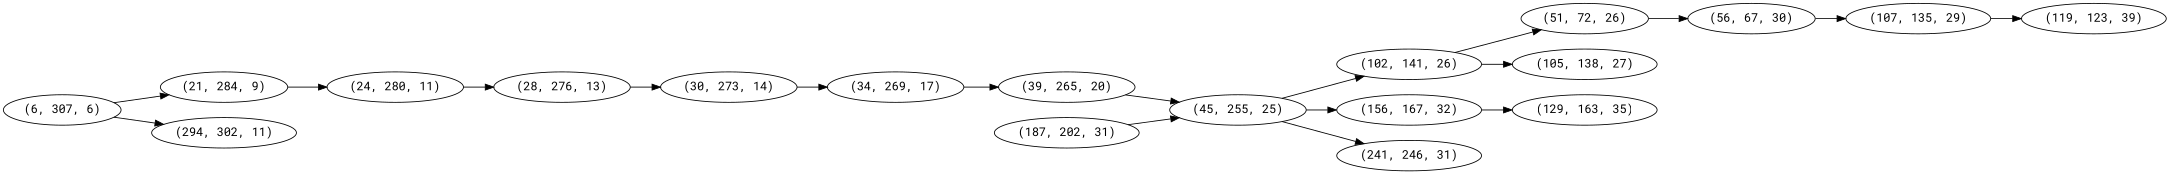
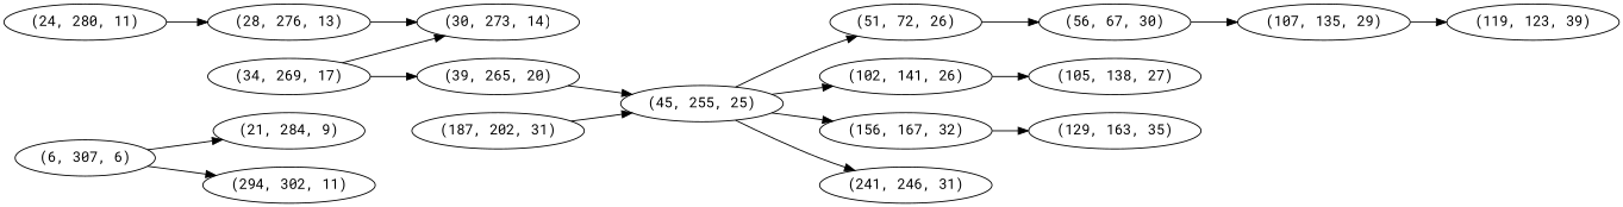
  digraph {
    fontname="Roboto Mono"
    rankdir=LR
    node [fontname="Roboto Mono"]
    edge [fontname="Roboto Mono"]
    "(6, 307, 6)"
    "(21, 284, 9)"
    "(294, 302, 11)"
    "(24, 280, 11)"
    "(28, 276, 13)"
    "(30, 273, 14)"
    "(34, 269, 17)"
    "(39, 265, 20)"
    "(45, 255, 25)"
    "(51, 72, 26)"
    "(102, 141, 26)"
    "(156, 167, 32)"
    "(241, 246, 31)"
    "(56, 67, 30)"
    "(105, 138, 27)"
    n16 [label="(129, 163, 35)"]
    "(187, 202, 31)"
    "(107, 135, 29)"
    "(119, 123, 39)"
    "(6, 307, 6)" -> "(21, 284, 9)"
    "(6, 307, 6)" -> "(294, 302, 11)"
-   "(21, 284, 9)" -> "(24, 280, 11)"
    "(24, 280, 11)" -> "(28, 276, 13)"
    "(28, 276, 13)" -> "(30, 273, 14)"
-   "(30, 273, 14)" -> "(34, 269, 17)"
+   "(34, 269, 17)" -> "(30, 273, 14)"
    "(34, 269, 17)" -> "(39, 265, 20)"
    "(39, 265, 20)" -> "(45, 255, 25)"
-   "(102, 141, 26)" -> "(51, 72, 26)"
+   "(45, 255, 25)" -> "(51, 72, 26)"
    "(45, 255, 25)" -> "(102, 141, 26)"
    "(45, 255, 25)" -> "(156, 167, 32)"
    "(45, 255, 25)" -> "(241, 246, 31)"
    "(51, 72, 26)" -> "(56, 67, 30)"
    "(102, 141, 26)" -> "(105, 138, 27)"
    "(156, 167, 32)" -> n16
    "(56, 67, 30)" -> "(107, 135, 29)"
    "(187, 202, 31)" -> "(45, 255, 25)"
    "(107, 135, 29)" -> "(119, 123, 39)"
  }
